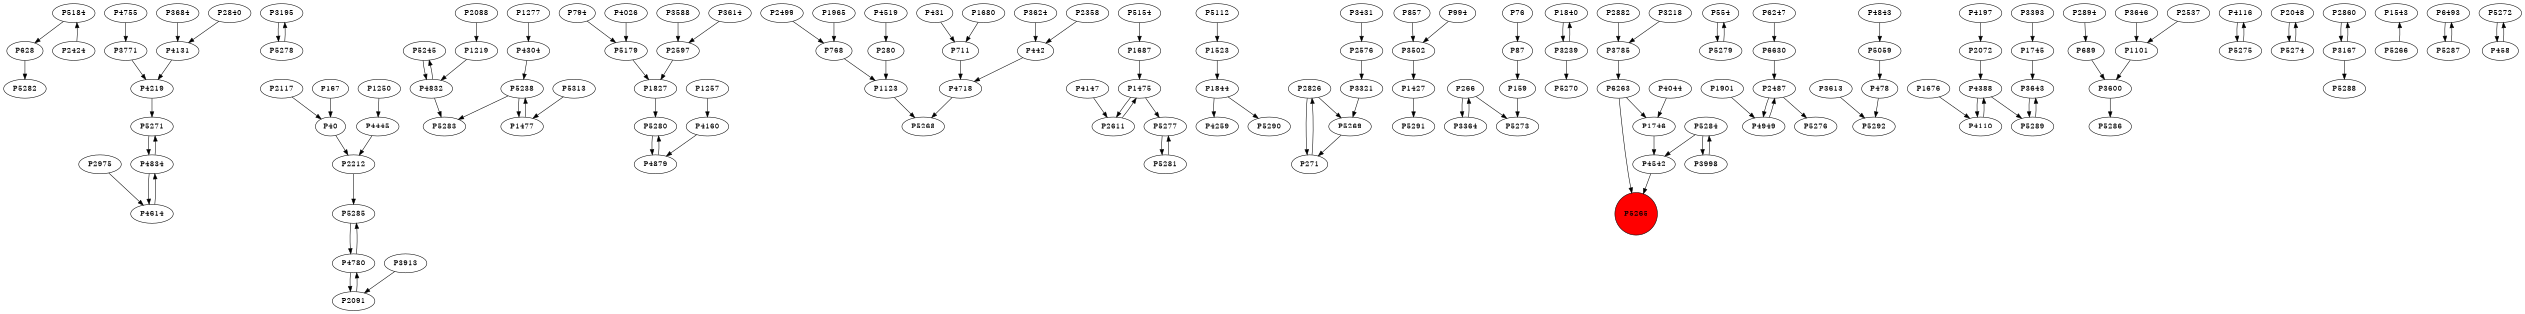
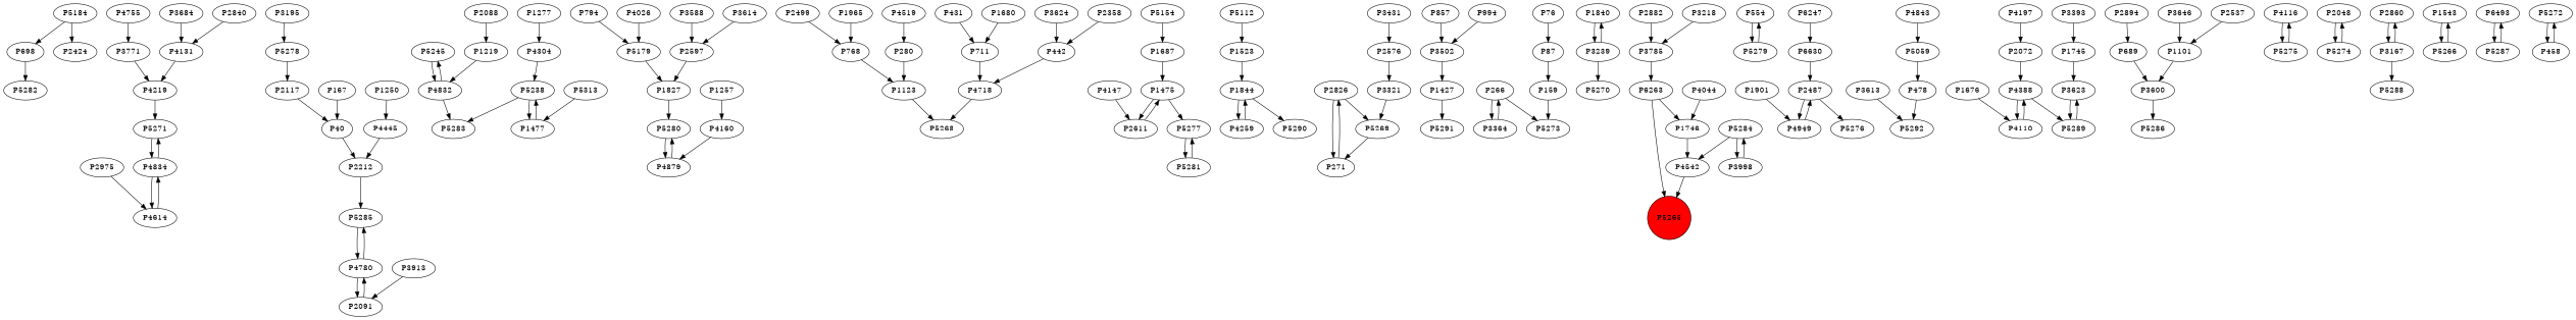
  digraph {
    P5184
-   P628
+   P628 [label=P698]
    P5282
    P4219
    P5271
    P4834
    P4614
    P3195
    P5278
    P4445
    P2212
    P5285
    P4780
    P5245
    P4832
    P5283
    P2091
    P794
    P5179
    P1827
    P5280
    P1219
    P1965
    P768
    P1123
    P5268
    P1687
    P1475
    P2611
    P5277
    P5281
    P1523
    P1844
    P4259
    P5290
    P3588
    P2597
    P5238
    P1477
    P2826
    P271
    P5269
    P3502
    P1427
    P5291
    P4879
    P266
    P3364
    P5273
    P1840
    P3239
    P5270
    P1680
    P711
    P4718
    P4044
    P1746
    P4542
    P5265 [fillcolor=red shape=circle style=filled]
    P2358
    P442
    P554
    P5279
    P159
    P2882
    P3785
    P6263
    P4147
    P6630
    P2487
    P4949
    P5276
    P3771
    P40
    P167
    P3613
    P5292
-   P3623 [label=P3643]
+   P3623
    P5289
    n80 [label=P1745]
    P3684
    P4131
    P431
    P4197
    P2072
    P4388
    P4110
    P3998
    P5284
    P4519
    P280
    P3600
    P5286
    P1901
    P5313
    P4116
    P5275
    P2840
    P857
    P2048
    P5274
    P1250
    P5112
    P5154
    P6247
    P2860
    P3167
    P5288
    P3321
    P4304
    P2975
    P87
    P478
    P1676
    P4026
    P2894
    P689
    P3913
    P4160
    P3393
    P3218
    P5059
    P4843
    P2576
    P1543
    P5266
    P6493
    P5287
    P5272
    P458
    P3614
    P1257
    P3624
    P3431
    P4755
    P1101
    P994
    P2499
    P3646
    P2537
    P2424
    P2117
    P1277
    P76
    P2088
    P5184 -> P628
    P628 -> P5282
    P4219 -> P5271
    P5271 -> P4834
    P4834 -> P5271
    P4834 -> P4614
    P4614 -> P4834
    P3195 -> P5278
-   P5278 -> P3195
+   P5278 -> P2117
    P4445 -> P2212
    P2212 -> P5285
    P5285 -> P4780
    P4780 -> P5285
    P4780 -> P2091
    P5245 -> P4832
    P4832 -> P5245
    P4832 -> P5283
    P2091 -> P4780
    P794 -> P5179
    P5179 -> P1827
    P1827 -> P5280
    P5280 -> P4879
    P1219 -> P4832
    P1965 -> P768
    P768 -> P1123
    P1123 -> P5268
    P1687 -> P1475
    P1475 -> P2611
    P1475 -> P5277
    P2611 -> P1475
    P5277 -> P5281
    P5281 -> P5277
    P1523 -> P1844
    P1844 -> P4259
    P1844 -> P5290
+   P4259 -> P1844
    P3588 -> P2597
    P2597 -> P1827
    P5238 -> P5283
    P5238 -> P1477
    P1477 -> P5238
    P2826 -> P271
    P2826 -> P5269
    P271 -> P2826
    P5269 -> P271
    P3502 -> P1427
    P1427 -> P5291
    P4879 -> P5280
    P266 -> P3364
    P266 -> P5273
    P3364 -> P266
    P1840 -> P3239
    P3239 -> P1840
    P3239 -> P5270
    P1680 -> P711
    P711 -> P4718
    P4718 -> P5268
    P4044 -> P1746
    P1746 -> P4542
    P4542 -> P5265
    P2358 -> P442
    P442 -> P4718
    P554 -> P5279
    P5279 -> P554
    P159 -> P5273
    P2882 -> P3785
    P3785 -> P6263
    P6263 -> P1746
    P6263 -> P5265
    P4147 -> P2611
    P6630 -> P2487
    P2487 -> P4949
    P2487 -> P5276
    P4949 -> P2487
    P3771 -> P4219
    P40 -> P2212
    P167 -> P40
    P3613 -> P5292
    P3623 -> P5289
    P5289 -> P3623
    n80 -> P3623
    P3684 -> P4131
    P4131 -> P4219
    P431 -> P711
    P4197 -> P2072
    P2072 -> P4388
    P4388 -> P5289
    P4388 -> P4110
    P4110 -> P4388
    P3998 -> P5284
    P5284 -> P4542
    P5284 -> P3998
    P4519 -> P280
    P280 -> P1123
    P3600 -> P5286
    P1901 -> P4949
    P5313 -> P1477
    P4116 -> P5275
    P5275 -> P4116
    P2840 -> P4131
    P857 -> P3502
    P2048 -> P5274
    P5274 -> P2048
    P1250 -> P4445
    P5112 -> P1523
    P5154 -> P1687
    P6247 -> P6630
    P2860 -> P3167
    P3167 -> P2860
    P3167 -> P5288
    P3321 -> P5269
    P4304 -> P5238
    P2975 -> P4614
    P87 -> P159
    P478 -> P5292
    P1676 -> P4110
    P4026 -> P5179
    P2894 -> P689
    P689 -> P3600
    P3913 -> P2091
    P4160 -> P4879
    P3393 -> n80
    P3218 -> P3785
    P5059 -> P478
    P4843 -> P5059
    P2576 -> P3321
+   P1543 -> P5266
    P5266 -> P1543
    P6493 -> P5287
    P5287 -> P6493
    P5272 -> P458
    P458 -> P5272
    P3614 -> P2597
    P1257 -> P4160
    P3624 -> P442
    P3431 -> P2576
    P4755 -> P3771
    P1101 -> P3600
    P994 -> P3502
    P2499 -> P768
    P3646 -> P1101
    P2537 -> P1101
-   P2424 -> P5184
+   P5184 -> P2424
    P2117 -> P40
    P1277 -> P4304
    P76 -> P87
    P2088 -> P1219
  }
